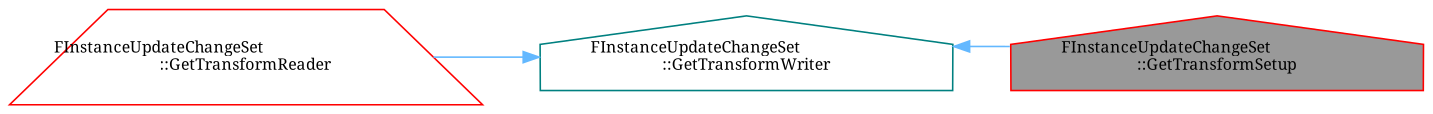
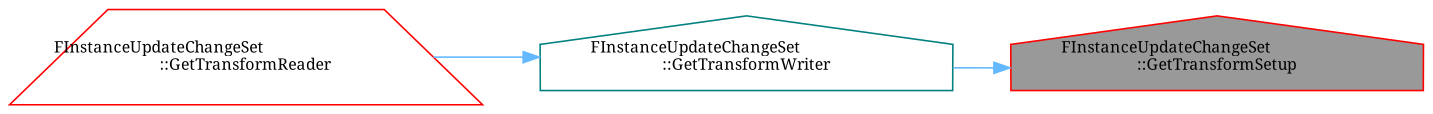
  digraph {
    fontname="Noto Serif"
    rankdir=RL
    node [color=red fillcolor=white fontname="Noto Serif" fontsize=10 shape=house style=filled]
    edge [color=steelblue1 dir=back fontname="Noto Serif" fontsize=10 labelfontname=Helvetica labelfontsize=10 style=solid]
    n1 [fillcolor=grey60 fontcolor=black height=0.2 label="FInstanceUpdateChangeSet\l::GetTransformSetup" width=0.4]
    n2 [color=teal height=0.2 label="FInstanceUpdateChangeSet\l::GetTransformWriter" width=0.4]
    n3 [height=0.2 label="FInstanceUpdateChangeSet\l::GetTransformReader" shape=trapezium width=0.4]
-   n2 -> n1
+   n1 -> n2
    n2 -> n3
  }
